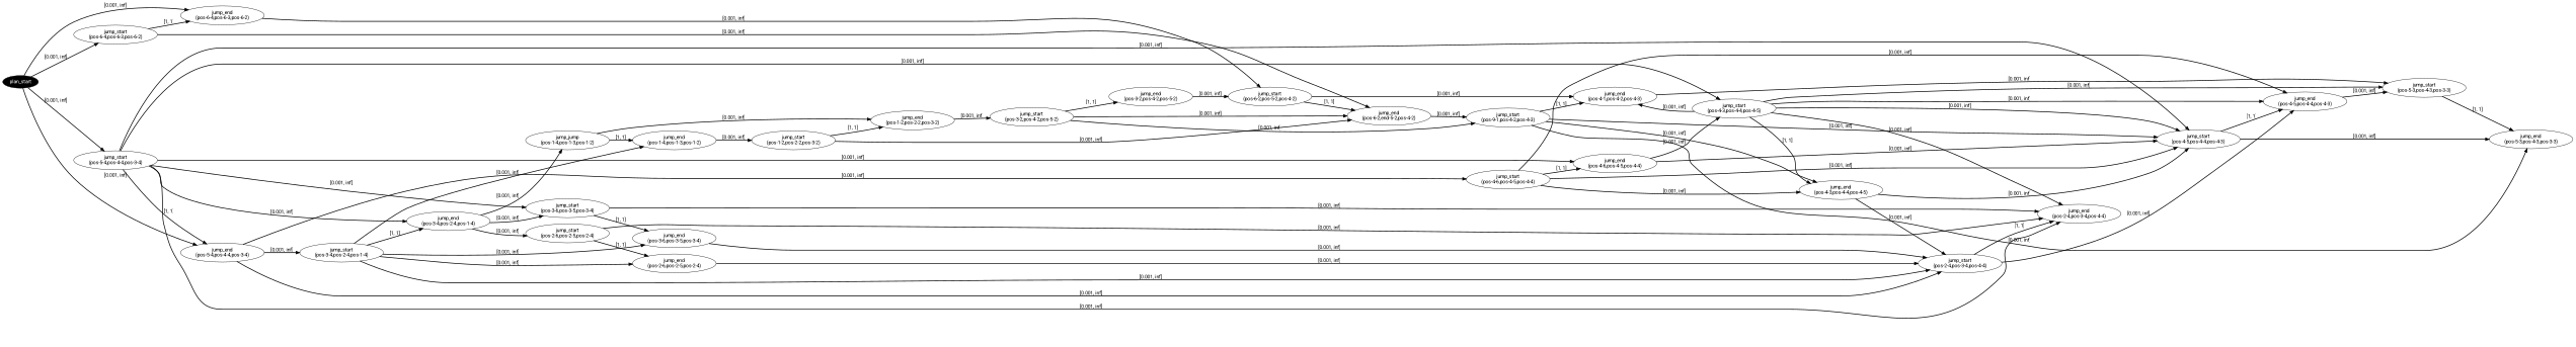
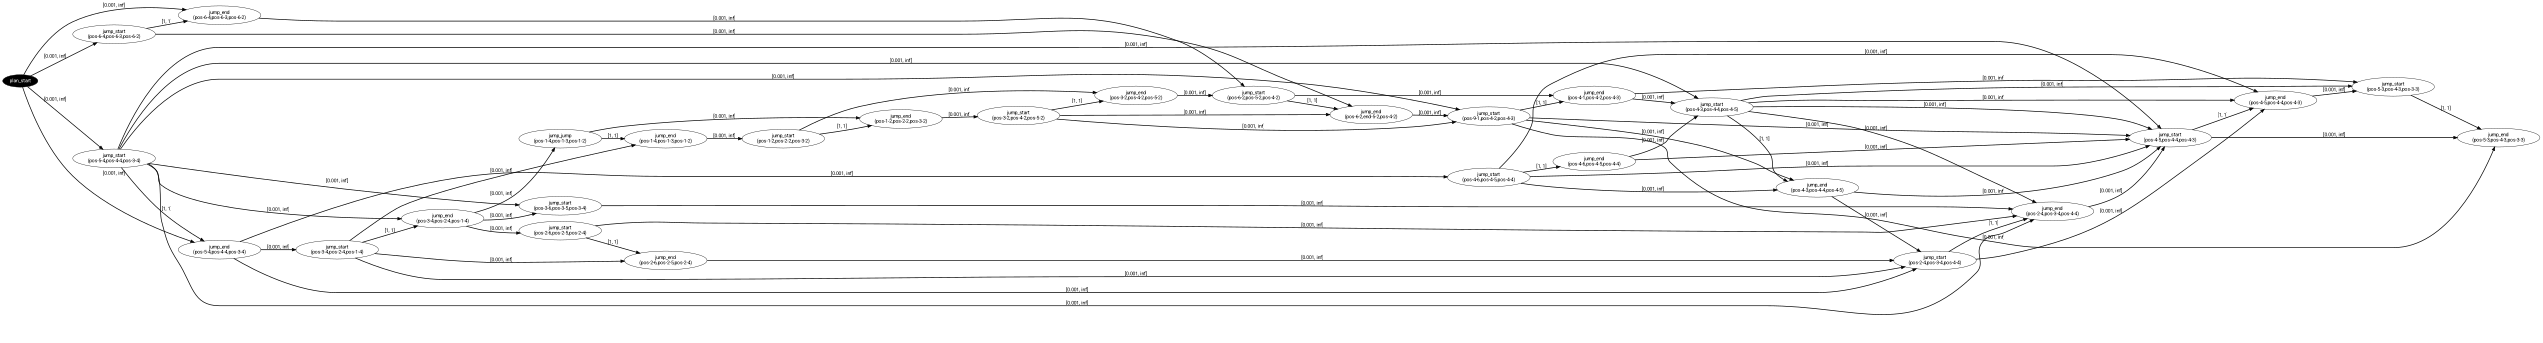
  digraph {
    fontname=Roboto
    rankdir=LR
    node [fontname=Roboto]
    edge [color=black fontname=Roboto penwidth=2]
    n1 [fillcolor=black fontcolor=white label=plan_start style=filled]
    n2 [label="jump_start\n(pos-5-4,pos-4-4,pos-3-4)"]
    n3 [label="jump_end\n(pos-5-4,pos-4-4,pos-3-4)"]
    n4 [label="jump_start\n(pos-6-4,pos-6-3,pos-6-2)"]
    n5 [label="jump_end\n(pos-6-4,pos-6-3,pos-6-2)"]
    n6 [label="jump_end\n(pos-3-4,pos-2-4,pos-1-4)"]
    n7 [label="jump_end\n(pos-4-6,pos-4-5,pos-4-4)"]
    n8 [label="jump_start\n(pos-3-6,pos-3-5,pos-3-4)"]
    n9 [label="jump_start\n(pos-4-3,pos-4-4,pos-4-5)"]
    n10 [label="jump_end\n(pos-2-4,pos-3-4,pos-4-4)"]
    n11 [label="jump_start\n(pos-4-5,pos-4-4,pos-4-3)"]
    n12 [label="jump_start\n(pos-3-4,pos-2-4,pos-1-4)"]
    n13 [label="jump_start\n(pos-4-6,pos-4-5,pos-4-4)"]
    n14 [label="jump_start\n(pos-2-4,pos-3-4,pos-4-4)"]
    n15 [label="jump_end\n(pos-6-2,end-5-2,pos-4-2)"]
    n16 [label="jump_start\n(pos-6-2,pos-5-2,pos-4-2)"]
    n17 [label="jump_jump\n(pos-1-4,pos-1-3,pos-1-2)"]
    n18 [label="jump_start\n(pos-2-6,pos-2-5,pos-2-4)"]
-   n19 [label="jump_end\n(pos-3-6,pos-3-5,pos-3-4)"]
    n20 [label="jump_end\n(pos-4-3,pos-4-4,pos-4-5)"]
    n21 [label="jump_end\n(pos-4-5,pos-4-4,pos-4-3)"]
    n22 [label="jump_start\n(pos-5-3,pos-4-3,pos-3-3)"]
    n23 [label="jump_end\n(pos-5-3,pos-4-3,pos-3-3)"]
    n24 [label="jump_end\n(pos-1-4,pos-1-3,pos-1-2)"]
    n25 [label="jump_end\n(pos-2-6,pos-2-5,pos-2-4)"]
    n26 [label="jump_start\n(pos-9-1,pos-4-2,pos-4-3)"]
    n27 [label="jump_end\n(pos-4-1,pos-4-2,pos-4-3)"]
    n28 [label="jump_start\n(pos-1-2,pos-2-2,pos-3-2)"]
    n29 [label="jump_end\n(pos-1-2,pos-2-2,pos-3-2)"]
    n30 [label="jump_start\n(pos-3-2,pos-4-2,pos-5-2)"]
    n31 [label="jump_end\n(pos-3-2,pos-4-2,pos-5-2)"]
    n1 -> n2 [label="[0.001, inf]"]
    n1 -> n3 [label="[0.001, inf]"]
    n1 -> n4 [label="[0.001, inf]"]
    n1 -> n5 [label="[0.001, inf]"]
    n2 -> n3 [label="[1, 1]"]
    n2 -> n6 [label="[0.001, inf]"]
-   n2 -> n7 [label="[0.001, inf]"]
+   n2 -> n26 [label="[0.001, inf]"]
    n2 -> n8 [label="[0.001, inf]"]
    n2 -> n9 [label="[0.001, inf]"]
    n2 -> n10 [label="[0.001, inf]"]
    n2 -> n11 [label="[0.001, inf]"]
    n3 -> n12 [label="[0.001, inf]"]
    n3 -> n13 [label="[0.001, inf]"]
    n3 -> n14 [label="[0.001, inf]"]
    n4 -> n5 [label="[1, 1]"]
    n4 -> n15 [label="[0.001, inf]"]
    n5 -> n16 [label="[0.001, inf]"]
    n6 -> n8 [label="[0.001, inf]"]
    n6 -> n17 [label="[0.001, inf]"]
    n6 -> n18 [label="[0.001, inf]"]
    n7 -> n9 [label="[0.001, inf]"]
    n7 -> n11 [label="[0.001, inf]"]
    n8 -> n10 [label="[0.001, inf]"]
-   n8 -> n19 [label="[1, 1]"]
    n9 -> n10 [label="[0.001, inf]"]
    n9 -> n11 [label="[0.001, inf]"]
    n9 -> n20 [label="[1, 1]"]
    n9 -> n21 [label="[0.001, inf]"]
    n9 -> n22 [label="[0.001, inf]"]
+   n10 -> n11 [label="[0.001, inf]"]
    n11 -> n21 [label="[1, 1]"]
    n11 -> n23 [label="[0.001, inf]"]
    n12 -> n6 [label="[1, 1]"]
    n12 -> n14 [label="[0.001, inf]"]
-   n12 -> n19 [label="[0.001, inf]"]
    n12 -> n24 [label="[0.001, inf]"]
    n12 -> n25 [label="[0.001, inf]"]
    n13 -> n7 [label="[1, 1]"]
    n13 -> n11 [label="[0.001, inf]"]
    n13 -> n20 [label="[0.001, inf]"]
    n13 -> n21 [label="[0.001, inf]"]
    n14 -> n10 [label="[1, 1]"]
    n14 -> n21 [label="[0.001, inf]"]
    n15 -> n26 [label="[0.001, inf]"]
    n16 -> n15 [label="[1, 1]"]
    n16 -> n27 [label="[0.001, inf]"]
    n17 -> n24 [label="[1, 1]"]
    n17 -> n29 [label="[0.001, inf]"]
    n18 -> n10 [label="[0.001, inf]"]
    n18 -> n25 [label="[1, 1]"]
-   n19 -> n14 [label="[0.001, inf]"]
    n20 -> n11 [label="[0.001, inf]"]
    n20 -> n14 [label="[0.001, inf]"]
    n21 -> n22 [label="[0.001, inf]"]
    n22 -> n23 [label="[1, 1]"]
    n24 -> n28 [label="[0.001, inf]"]
    n25 -> n14 [label="[0.001, inf]"]
    n26 -> n11 [label="[0.001, inf]"]
    n26 -> n20 [label="[0.001, inf]"]
    n26 -> n23 [label="[0.001, inf]"]
    n26 -> n27 [label="[1, 1]"]
-   n9 -> n27 [label="[0.001, inf]"]
+   n27 -> n9 [label="[0.001, inf]"]
    n27 -> n22 [label="[0.001, inf]"]
    n28 -> n29 [label="[1, 1]"]
-   n28 -> n15 [label="[0.001, inf]"]
+   n28 -> n31 [label="[0.001, inf]"]
    n29 -> n30 [label="[0.001, inf]"]
    n30 -> n15 [label="[0.001, inf]"]
    n30 -> n26 [label="[0.001, inf]"]
    n30 -> n31 [label="[1, 1]"]
    n31 -> n16 [label="[0.001, inf]"]
  }
